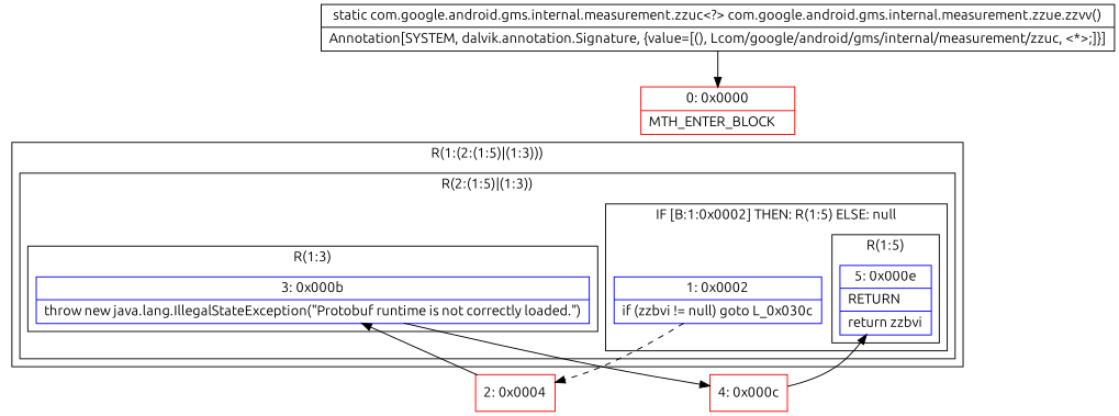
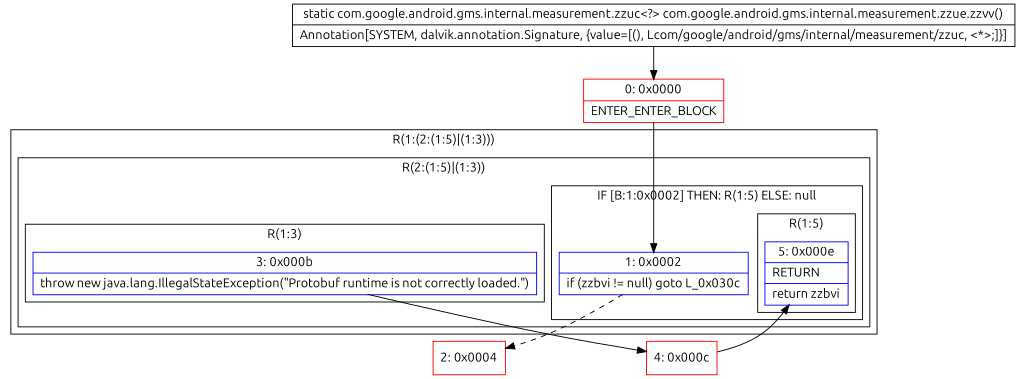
  digraph {
    fontname=Ubuntu
    node [color=blue fontname=Ubuntu shape=record]
    edge [fontname=Ubuntu]
    n1 [label="{5\:\ 0x000e|RETURN\l|return zzbvi\l}"]
    n2 [label="{1\:\ 0x0002|if (zzbvi != null) goto L_0x030c\l}"]
    n3 [label="{3\:\ 0x000b|throw new java.lang.IllegalStateException(\"Protobuf runtime is not correctly loaded.\")\l}"]
    n4 [color=red label="{2\:\ 0x0004}"]
    n5 [color=red label="{4\:\ 0x000c}"]
-   n6 [color=red label="{0\:\ 0x0000|MTH_ENTER_BLOCK\l}"]
+   n6 [color=red label="{0\:\ 0x0000|ENTER_ENTER_BLOCK\l}"]
    n7 [label="{static com.google.android.gms.internal.measurement.zzuc\<?\> com.google.android.gms.internal.measurement.zzue.zzvv()  | Annotation[SYSTEM, dalvik.annotation.Signature, \{value=[(), Lcom\/google\/android\/gms\/internal\/measurement\/zzuc, \<*\>;]\}]\l}" color=""]
    subgraph cluster_1 {
      label="R(1:(2:(1:5)|(1:3)))"
      subgraph cluster_2 {
        label="R(2:(1:5)|(1:3))"
        subgraph cluster_3 {
          label="IF [B:1:0x0002] THEN: R(1:5) ELSE: null"
          n2
          subgraph cluster_4 {
            label="R(1:5)"
            n1
          }
        }
        subgraph cluster_5 {
          label="R(1:3)"
          n3
        }
      }
    }
    n2 -> n4 [style=dashed]
    n3 -> n5
-   n4 -> n3
    n5 -> n1
+   n6 -> n2
    n7 -> n6
  }
